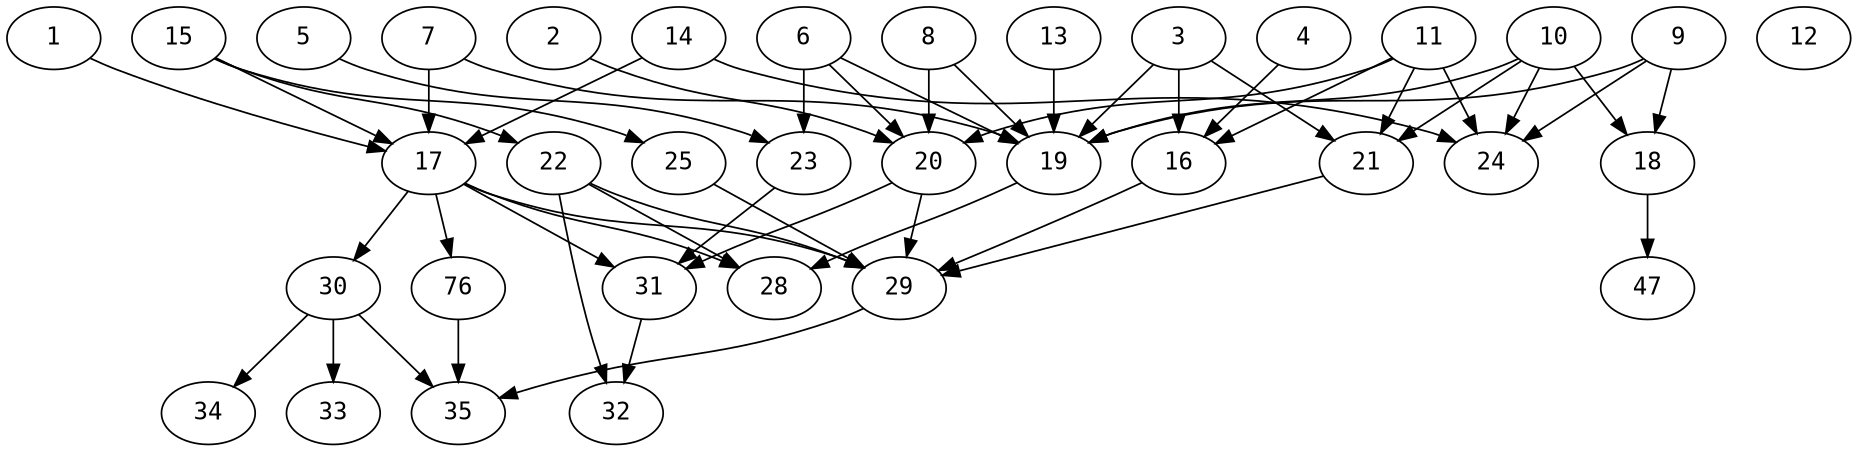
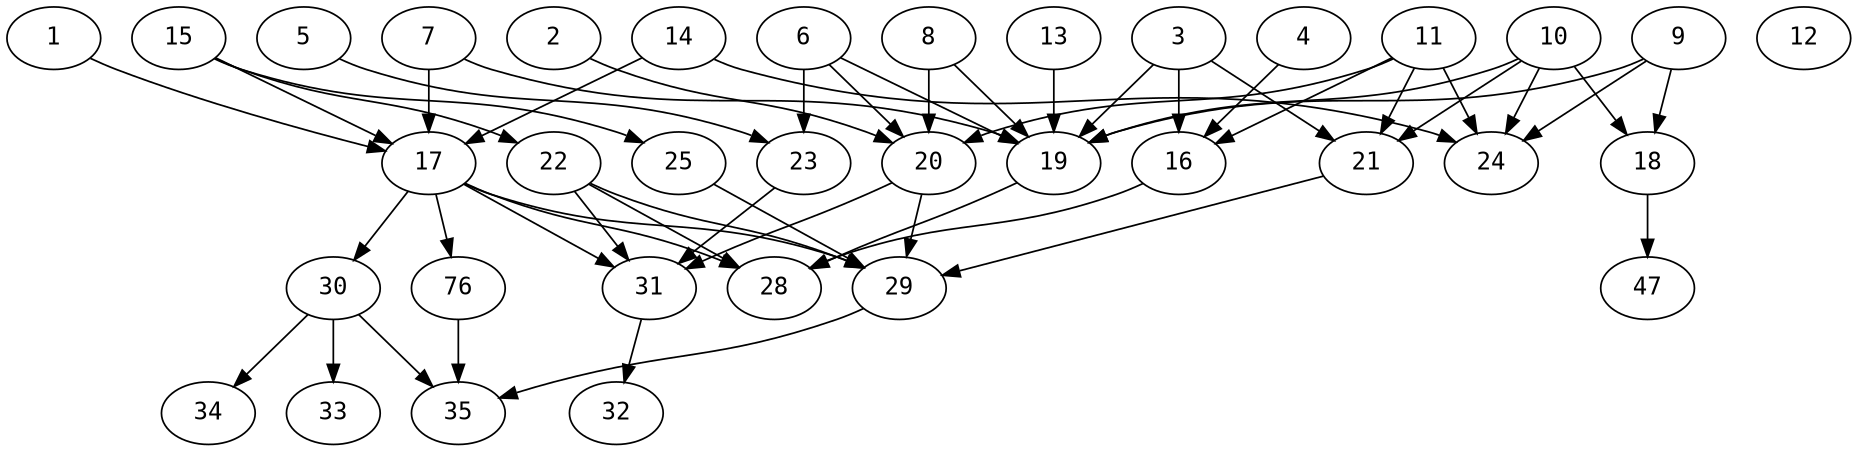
  digraph {
    fontname="DejaVu Sans Mono"
    node [alpha=0.10 fontname="DejaVu Sans Mono"]
    edge [fontname="DejaVu Sans Mono"]
    1 [alpha=0.02 expect_size=30660608]
    17 [alpha=0.07 expect_size=18693120]
    28 [alpha=0.05 expect_size=32434176]
    n4 [expect_size=8842240 label=76]
    29 [alpha=0.17 expect_size=46006272]
    30 [alpha=0.13 expect_size=26536960]
    31 [alpha=0.03 expect_size=36970496]
    35 [alpha=0.18 expect_size=36749312]
    33 [alpha=0.01 expect_size=12412928]
    34 [alpha=0.05 expect_size=28428288]
    32 [alpha=0.08 expect_size=8351744]
    2 [alpha=0.12 expect_size=29787136]
    20 [alpha=0.04 expect_size=51431424]
    3 [alpha=0.03 expect_size=31704064]
    16 [alpha=0.03 expect_size=9734144]
    19 [alpha=0.12 expect_size=32313344]
    21 [alpha=0.08 expect_size=26690560]
    24 [alpha=0.04 expect_size=34101248]
    4 [alpha=0.19 expect_size=32780288]
    5 [alpha=0.12 expect_size=49971200]
    23 [alpha=0.07 expect_size=34341888]
    6 [alpha=0.04 expect_size=41878528]
    7 [expect_size=51765248]
    8 [alpha=0.16 expect_size=36022272]
    9 [alpha=0.08 expect_size=23619584]
    18 [alpha=0.06 expect_size=41456640]
    n27 [alpha=0.01 expect_size=17077248 label=47]
    10 [expect_size=14771200]
    11 [alpha=0.03 expect_size=38262784]
    12 [alpha=0.20 expect_size=42208256]
    13 [alpha=0.20 expect_size=22638592]
    14 [alpha=0.19 expect_size=30251008]
    15 [expect_size=28290048]
    22 [alpha=0.02 expect_size=34823168]
    25 [alpha=0.19 expect_size=31963136]
    1 -> 17
    17 -> 28
    17 -> n4
    17 -> 29
    17 -> 30
    17 -> 31
    n4 -> 35
    29 -> 35
    30 -> 35
    30 -> 33
    30 -> 34
    31 -> 32
    2 -> 20
    20 -> 29
    20 -> 31
    3 -> 16
    3 -> 19
    3 -> 21
-   16 -> 29
+   16 -> 28
    19 -> 28
    21 -> 29
    4 -> 16
    5 -> 23
    23 -> 31
    6 -> 20
    6 -> 19
    6 -> 23
    7 -> 17
    7 -> 19
    8 -> 20
    8 -> 19
    9 -> 19
    9 -> 24
    9 -> 18
    18 -> n27
    10 -> 19
    10 -> 21
    10 -> 24
    10 -> 18
    11 -> 20
    11 -> 16
    11 -> 21
    11 -> 24
    13 -> 19
    14 -> 17
    14 -> 24
    15 -> 17
    15 -> 22
    15 -> 25
    22 -> 28
    22 -> 29
-   22 -> 32
+   22 -> 31
    25 -> 29
  }
